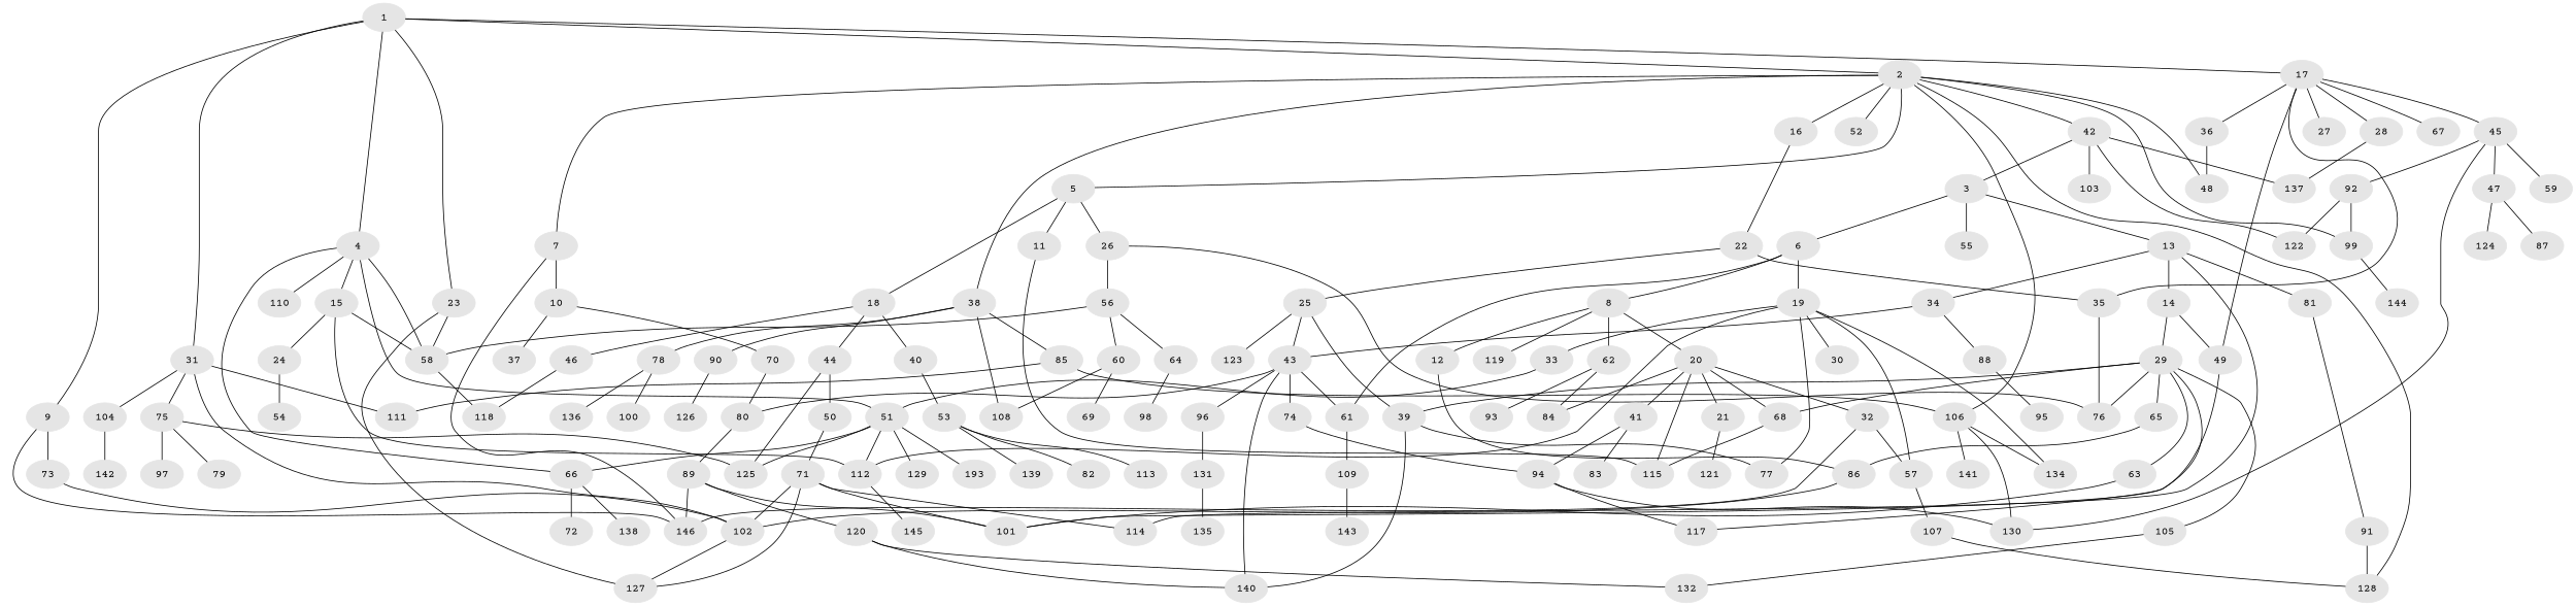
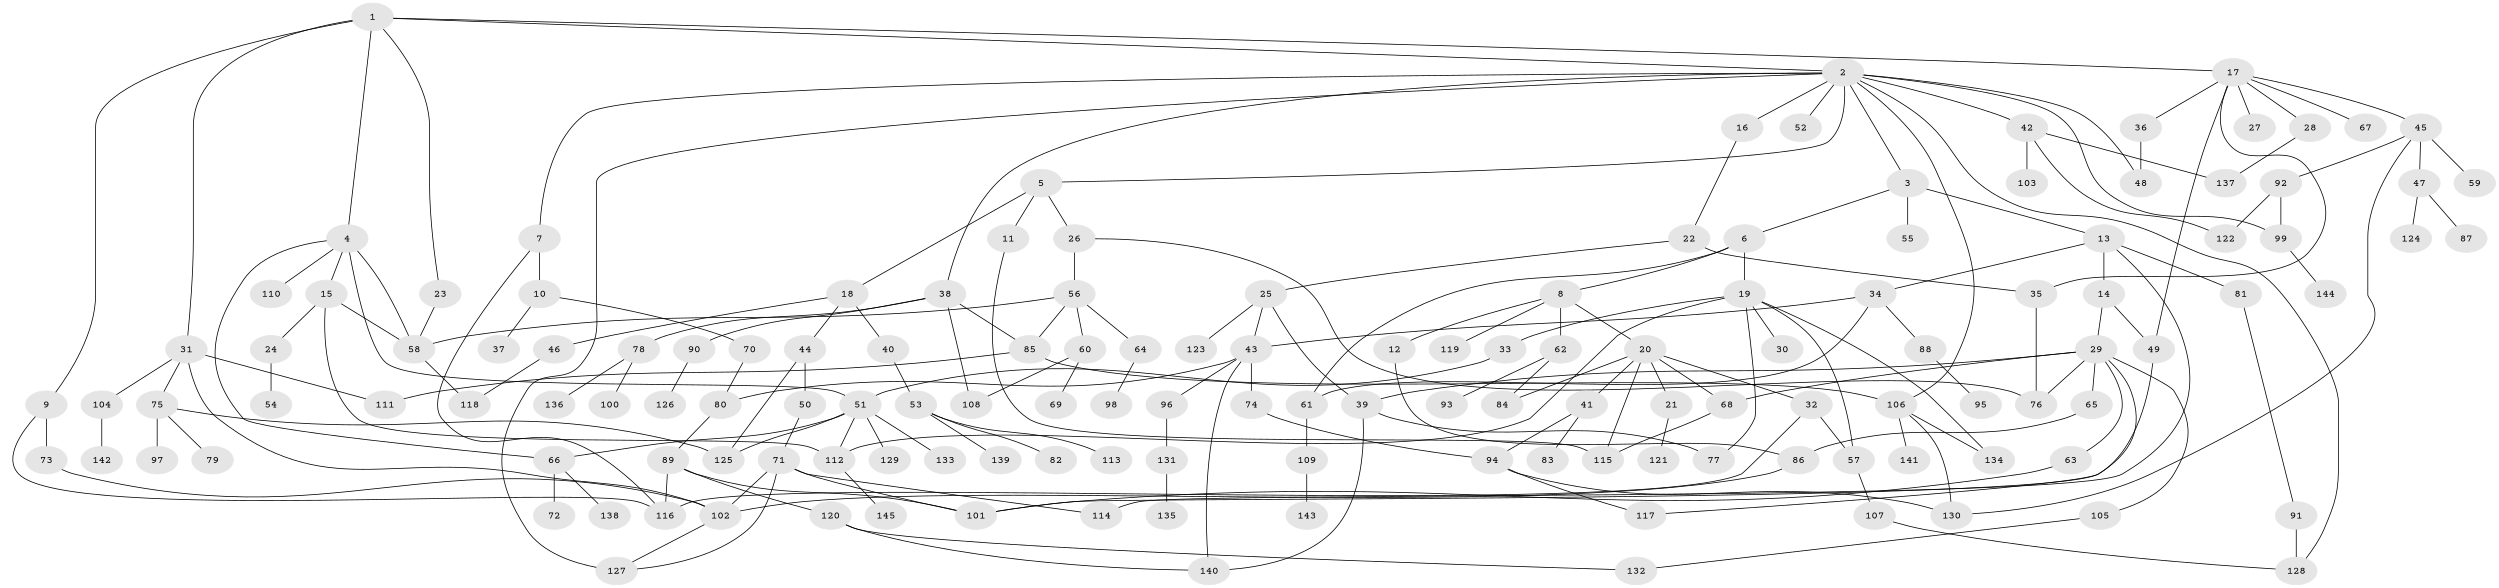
  graph {
    fontname="Courier Prime"
    node [color=gray90 fontname="Courier Prime" style=filled]
    edge [fontname="Courier Prime"]
    1
    2
    4
    9
    17
    23
    31
    3
    5
    7
    16
    38
    42
    48
    52
    99
    106
    127
    128
    15
    51
    58
    66
    110
-   116 [label=146]
+   116
    73
    49
    27
    28
    35
    36
    45
    67
    75
    102
    104
    111
    6
    13
    55
    11
    18
    26
    10
    22
    78
    85
    90
    108
    137
    103
    122
    144
    134
    130
    141
    8
    19
    61
    14
    34
    81
    114
    24
    112
    125
    129
-   133 [label=193]
+   133
    118
    72
    138
    115
    40
    44
    46
    56
    76
    12
    20
    62
    119
    30
    33
    57
    77
    109
    37
    70
    86
    21
    32
    41
    68
    84
    93
    80
    29
    43
    88
    91
    39
    63
    65
    105
    117
    101
    54
    145
    25
    47
    59
    92
    53
    50
    107
    121
    83
    94
    123
    140
    74
    96
    60
    64
    132
    79
    97
    142
    95
    100
    136
    126
    82
    113
    139
    89
    131
    71
    87
    124
    69
    98
    143
    120
    135
    1 -- 2
    1 -- 4
    1 -- 9
    1 -- 17
    1 -- 23
    1 -- 31
-   42 -- 3
+   2 -- 3
    2 -- 5
    2 -- 7
    2 -- 16
    2 -- 38
    2 -- 42
    2 -- 48
    2 -- 52
    2 -- 99
    2 -- 106
-   23 -- 127
+   2 -- 127
    2 -- 128
    4 -- 15
    4 -- 51
    4 -- 58
    4 -- 66
    4 -- 110
    9 -- 116
    9 -- 73
    17 -- 49
    17 -- 27
    17 -- 28
    17 -- 35
    17 -- 36
    17 -- 45
    17 -- 67
    23 -- 58
    31 -- 75
    31 -- 102
    31 -- 104
    31 -- 111
    3 -- 6
    3 -- 13
    3 -- 55
    5 -- 11
    5 -- 18
    5 -- 26
    7 -- 116
    7 -- 10
    16 -- 22
    38 -- 78
    38 -- 85
    38 -- 90
    38 -- 108
    42 -- 137
    42 -- 103
    42 -- 122
    99 -- 144
    106 -- 134
    106 -- 130
    106 -- 141
    15 -- 58
    15 -- 24
    15 -- 112
    51 -- 66
    51 -- 112
    51 -- 125
    51 -- 129
    51 -- 133
    58 -- 118
    66 -- 72
    66 -- 138
    73 -- 102
    49 -- 101
    28 -- 137
    35 -- 76
    36 -- 48
    45 -- 130
    45 -- 47
    45 -- 59
    45 -- 92
    75 -- 125
    75 -- 79
    75 -- 97
    102 -- 127
    104 -- 142
    6 -- 8
    6 -- 19
    6 -- 61
    13 -- 14
    13 -- 34
    13 -- 81
    13 -- 114
    11 -- 115
    18 -- 40
    18 -- 44
    18 -- 46
    26 -- 56
    26 -- 76
    10 -- 37
    10 -- 70
    22 -- 35
    22 -- 25
    78 -- 100
    78 -- 136
    85 -- 106
    85 -- 111
    90 -- 126
    8 -- 12
    8 -- 20
    8 -- 62
    8 -- 119
    19 -- 134
    19 -- 112
    19 -- 30
    19 -- 33
    19 -- 57
    19 -- 77
    61 -- 109
    14 -- 49
    14 -- 29
-   43 -- 61
+   34 -- 61
    34 -- 43
    34 -- 88
    81 -- 91
    24 -- 54
    112 -- 145
    40 -- 53
    44 -- 125
    44 -- 50
    46 -- 118
    56 -- 58
+   56 -- 85
    56 -- 60
    56 -- 64
    12 -- 86
    20 -- 115
    20 -- 21
    20 -- 32
    20 -- 41
    20 -- 68
    20 -- 84
    62 -- 84
    62 -- 93
    33 -- 51
    57 -- 107
    109 -- 143
    70 -- 80
    86 -- 102
    21 -- 121
    32 -- 116
    32 -- 57
    41 -- 83
    41 -- 94
    68 -- 115
    80 -- 89
    29 -- 76
    29 -- 68
    29 -- 39
    29 -- 63
    29 -- 65
    29 -- 105
    29 -- 117
    43 -- 80
    43 -- 140
    43 -- 74
    43 -- 96
    88 -- 95
    91 -- 128
    39 -- 77
    39 -- 140
    63 -- 101
    65 -- 86
    105 -- 132
    25 -- 43
    25 -- 39
    25 -- 123
    47 -- 87
    47 -- 124
    92 -- 99
    92 -- 122
    53 -- 82
    53 -- 113
    53 -- 139
    50 -- 71
    107 -- 128
    94 -- 130
    94 -- 117
    74 -- 94
    96 -- 131
    60 -- 108
    60 -- 69
    64 -- 98
    89 -- 116
    89 -- 101
    89 -- 120
    131 -- 135
    71 -- 127
    71 -- 102
    71 -- 114
    71 -- 101
    120 -- 140
    120 -- 132
  }
